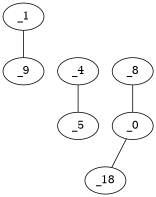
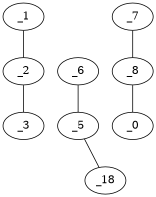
  graph {
    node [charge=0 chem=1 symbol="C  " y=-0.25]
    edge [valence=1]
    _1 [chem=7 symbol="Cl " x=2]
-   _2 [x=2.866 y=0.25 label=_9]
-   _4 [x=4.5981 y=0.25]
+   _2 [x=2.866 y=0.25]
+   _3 [x=3.7321]
+   _4 [x=4.5981 y=0.25 label=_6]
    _5 [chem=5 symbol="S  " x=5.4641]
+   _7 [x=7.1962]
    _8 [x=8.0622 y=0.25]
    n8 [label=_0 x=8.9282]
    n9 [chem=7 label=_18 symbol="Cl " x=9.7942 y=0.25]
    _1 -- _2
+   _2 -- _3
    _4 -- _5
+   _7 -- _8
    _8 -- n8
-   n8 -- n9
+   _5 -- n9
  }
